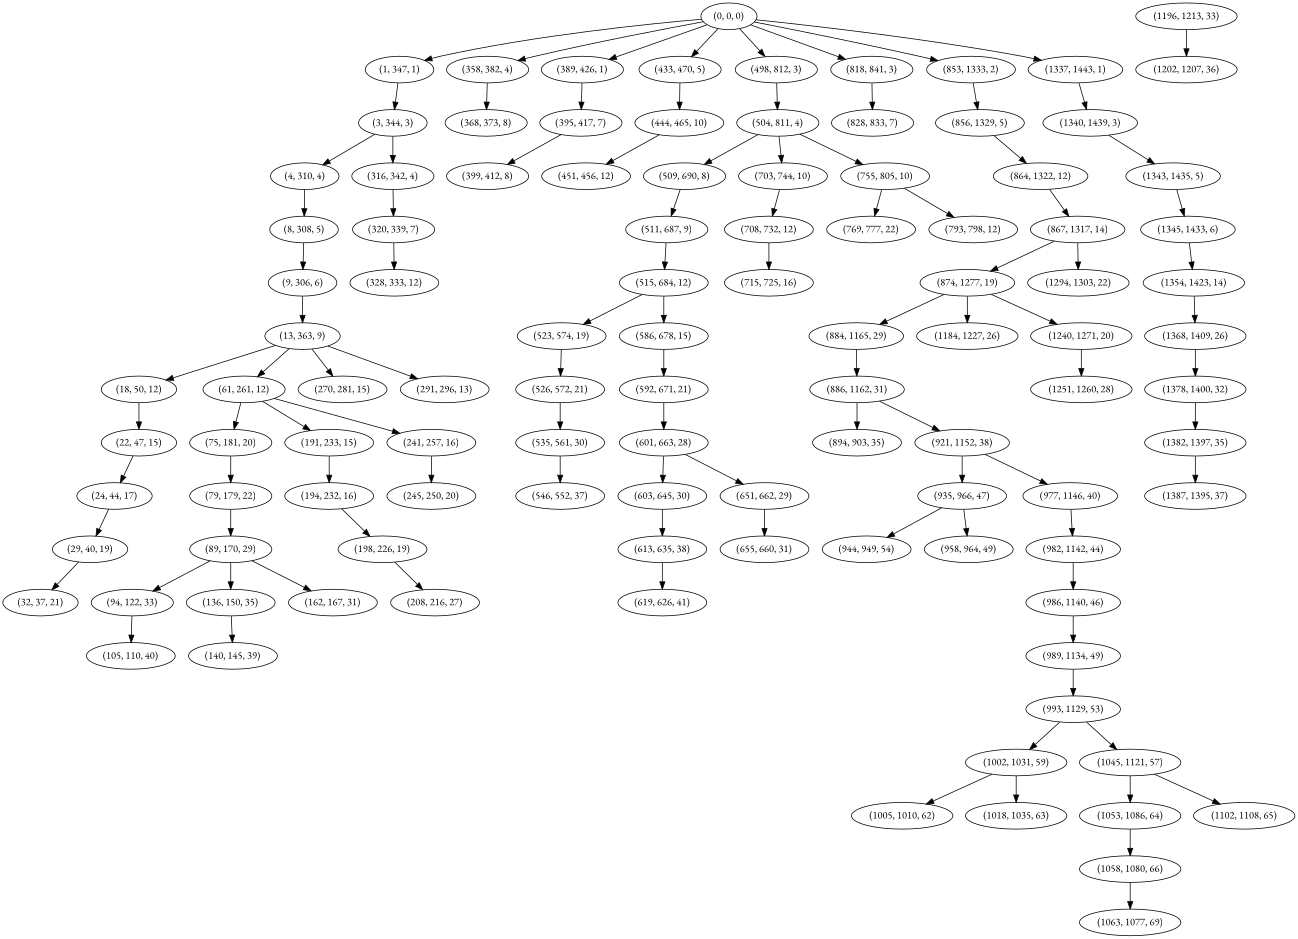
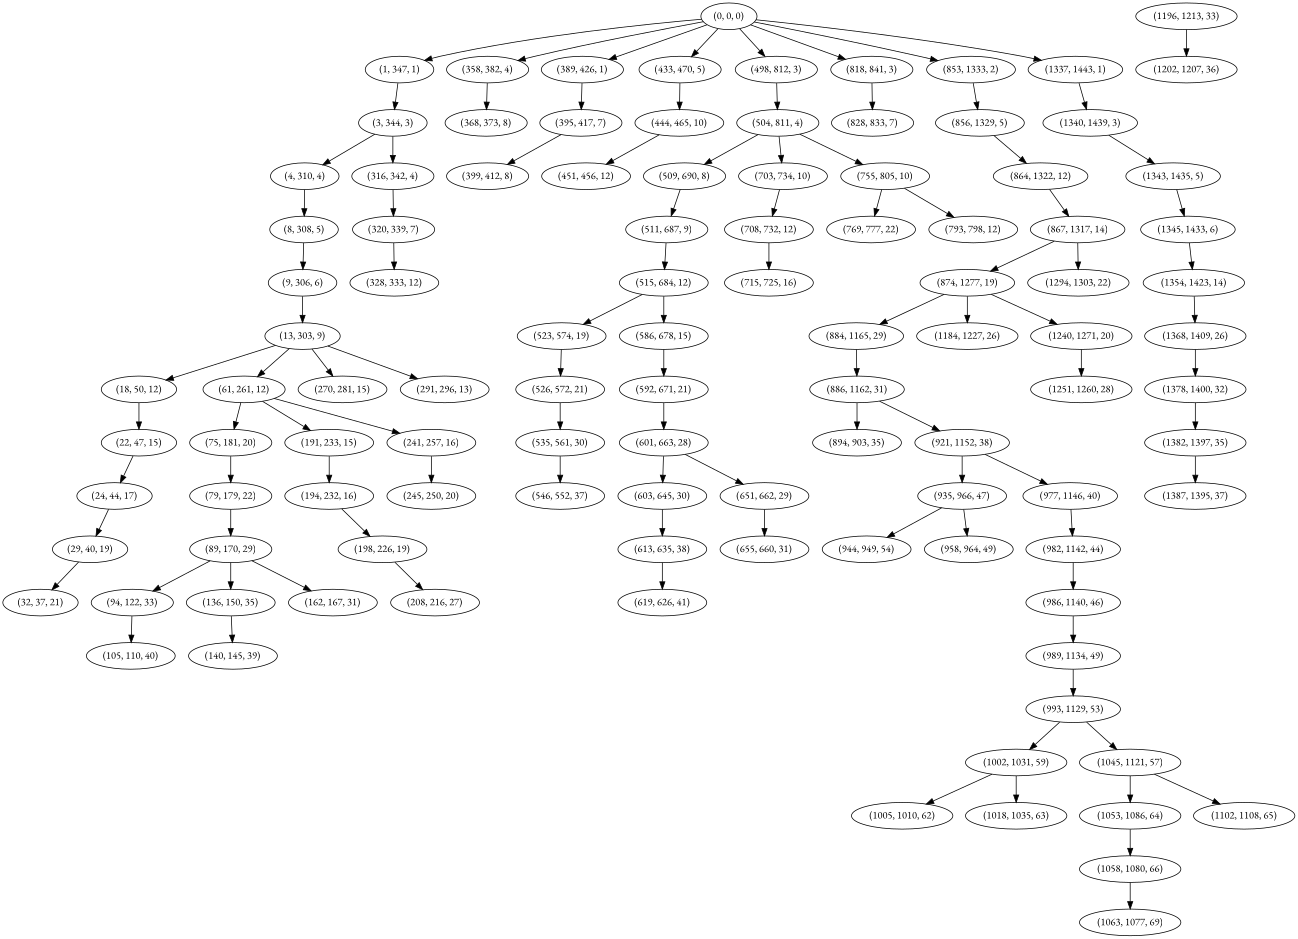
  digraph {
    fontname="EB Garamond"
    node [fontname="EB Garamond"]
    edge [fontname="EB Garamond"]
    "(0, 0, 0)"
    "(1, 347, 1)"
    "(358, 382, 4)"
    "(389, 426, 1)"
    "(433, 470, 5)"
    "(498, 812, 3)"
    "(818, 841, 3)"
    "(853, 1333, 2)"
    "(1337, 1443, 1)"
    "(3, 344, 3)"
    "(368, 373, 8)"
    "(395, 417, 7)"
    "(444, 465, 10)"
    "(504, 811, 4)"
    "(828, 833, 7)"
    "(856, 1329, 5)"
    "(1340, 1439, 3)"
    "(4, 310, 4)"
    "(316, 342, 4)"
    "(8, 308, 5)"
    "(320, 339, 7)"
    "(9, 306, 6)"
-   "(13, 303, 9)" [label="(13, 363, 9)"]
+   "(13, 303, 9)"
    "(18, 50, 12)"
    "(61, 261, 12)"
    "(270, 281, 15)"
    "(291, 296, 13)"
    "(22, 47, 15)"
    "(75, 181, 20)"
    "(191, 233, 15)"
    "(241, 257, 16)"
    "(24, 44, 17)"
    "(29, 40, 19)"
    "(32, 37, 21)"
    "(79, 179, 22)"
    "(194, 232, 16)"
    "(245, 250, 20)"
    "(89, 170, 29)"
    "(94, 122, 33)"
    "(136, 150, 35)"
    "(162, 167, 31)"
    "(105, 110, 40)"
    "(140, 145, 39)"
    n44 [label="(198, 226, 19)"]
    "(208, 216, 27)"
    "(328, 333, 12)"
    "(399, 412, 8)"
    "(451, 456, 12)"
    "(509, 690, 8)"
-   "(703, 734, 10)" [label="(703, 744, 10)"]
+   "(703, 734, 10)"
    "(755, 805, 10)"
    "(511, 687, 9)"
    "(708, 732, 12)"
    "(769, 777, 22)"
    "(793, 798, 12)"
    "(515, 684, 12)"
    "(523, 574, 19)"
    "(586, 678, 15)"
    "(526, 572, 21)"
    "(592, 671, 21)"
    "(535, 561, 30)"
    "(546, 552, 37)"
    "(601, 663, 28)"
    "(603, 645, 30)"
    "(651, 662, 29)"
    "(613, 635, 38)"
    "(655, 660, 31)"
    "(619, 626, 41)"
    "(715, 725, 16)"
    "(864, 1322, 12)"
    "(867, 1317, 14)"
    "(874, 1277, 19)"
    "(1294, 1303, 22)"
    "(884, 1165, 29)"
    "(1184, 1227, 26)"
    "(1240, 1271, 20)"
    "(886, 1162, 31)"
    "(1251, 1260, 28)"
    "(894, 903, 35)"
    "(921, 1152, 38)"
    "(935, 966, 47)"
    "(977, 1146, 40)"
    "(944, 949, 54)"
    "(958, 964, 49)"
    "(982, 1142, 44)"
    "(986, 1140, 46)"
    "(989, 1134, 49)"
    "(993, 1129, 53)"
    "(1002, 1031, 59)"
    "(1045, 1121, 57)"
    "(1005, 1010, 62)"
    n92 [label="(1018, 1035, 63)"]
    "(1053, 1086, 64)"
    "(1102, 1108, 65)"
    "(1058, 1080, 66)"
    "(1063, 1077, 69)"
    "(1196, 1213, 33)"
    "(1202, 1207, 36)"
    "(1343, 1435, 5)"
    "(1345, 1433, 6)"
    "(1354, 1423, 14)"
    "(1368, 1409, 26)"
    "(1378, 1400, 32)"
    "(1382, 1397, 35)"
    "(1387, 1395, 37)"
    "(0, 0, 0)" -> "(1, 347, 1)"
    "(0, 0, 0)" -> "(358, 382, 4)"
    "(0, 0, 0)" -> "(389, 426, 1)"
    "(0, 0, 0)" -> "(433, 470, 5)"
    "(0, 0, 0)" -> "(498, 812, 3)"
    "(0, 0, 0)" -> "(818, 841, 3)"
    "(0, 0, 0)" -> "(853, 1333, 2)"
    "(0, 0, 0)" -> "(1337, 1443, 1)"
    "(1, 347, 1)" -> "(3, 344, 3)"
    "(358, 382, 4)" -> "(368, 373, 8)"
    "(389, 426, 1)" -> "(395, 417, 7)"
    "(433, 470, 5)" -> "(444, 465, 10)"
    "(498, 812, 3)" -> "(504, 811, 4)"
    "(818, 841, 3)" -> "(828, 833, 7)"
    "(853, 1333, 2)" -> "(856, 1329, 5)"
    "(1337, 1443, 1)" -> "(1340, 1439, 3)"
    "(3, 344, 3)" -> "(4, 310, 4)"
    "(3, 344, 3)" -> "(316, 342, 4)"
    "(395, 417, 7)" -> "(399, 412, 8)"
    "(444, 465, 10)" -> "(451, 456, 12)"
    "(504, 811, 4)" -> "(509, 690, 8)"
    "(504, 811, 4)" -> "(703, 734, 10)"
    "(504, 811, 4)" -> "(755, 805, 10)"
    "(856, 1329, 5)" -> "(864, 1322, 12)"
    "(1340, 1439, 3)" -> "(1343, 1435, 5)"
    "(4, 310, 4)" -> "(8, 308, 5)"
    "(316, 342, 4)" -> "(320, 339, 7)"
    "(8, 308, 5)" -> "(9, 306, 6)"
    "(320, 339, 7)" -> "(328, 333, 12)"
    "(9, 306, 6)" -> "(13, 303, 9)"
    "(13, 303, 9)" -> "(18, 50, 12)"
    "(13, 303, 9)" -> "(61, 261, 12)"
    "(13, 303, 9)" -> "(270, 281, 15)"
    "(13, 303, 9)" -> "(291, 296, 13)"
    "(18, 50, 12)" -> "(22, 47, 15)"
    "(61, 261, 12)" -> "(75, 181, 20)"
    "(61, 261, 12)" -> "(191, 233, 15)"
    "(61, 261, 12)" -> "(241, 257, 16)"
    "(22, 47, 15)" -> "(24, 44, 17)"
    "(75, 181, 20)" -> "(79, 179, 22)"
    "(191, 233, 15)" -> "(194, 232, 16)"
    "(241, 257, 16)" -> "(245, 250, 20)"
    "(24, 44, 17)" -> "(29, 40, 19)"
    "(29, 40, 19)" -> "(32, 37, 21)"
    "(79, 179, 22)" -> "(89, 170, 29)"
    "(194, 232, 16)" -> n44
    "(89, 170, 29)" -> "(94, 122, 33)"
    "(89, 170, 29)" -> "(136, 150, 35)"
    "(89, 170, 29)" -> "(162, 167, 31)"
    "(94, 122, 33)" -> "(105, 110, 40)"
    "(136, 150, 35)" -> "(140, 145, 39)"
    n44 -> "(208, 216, 27)"
    "(509, 690, 8)" -> "(511, 687, 9)"
    "(703, 734, 10)" -> "(708, 732, 12)"
    "(755, 805, 10)" -> "(769, 777, 22)"
    "(755, 805, 10)" -> "(793, 798, 12)"
    "(511, 687, 9)" -> "(515, 684, 12)"
    "(708, 732, 12)" -> "(715, 725, 16)"
    "(515, 684, 12)" -> "(523, 574, 19)"
    "(515, 684, 12)" -> "(586, 678, 15)"
    "(523, 574, 19)" -> "(526, 572, 21)"
    "(586, 678, 15)" -> "(592, 671, 21)"
    "(526, 572, 21)" -> "(535, 561, 30)"
    "(592, 671, 21)" -> "(601, 663, 28)"
    "(535, 561, 30)" -> "(546, 552, 37)"
    "(601, 663, 28)" -> "(603, 645, 30)"
    "(601, 663, 28)" -> "(651, 662, 29)"
    "(603, 645, 30)" -> "(613, 635, 38)"
    "(651, 662, 29)" -> "(655, 660, 31)"
    "(613, 635, 38)" -> "(619, 626, 41)"
    "(864, 1322, 12)" -> "(867, 1317, 14)"
    "(867, 1317, 14)" -> "(874, 1277, 19)"
    "(867, 1317, 14)" -> "(1294, 1303, 22)"
    "(874, 1277, 19)" -> "(884, 1165, 29)"
    "(874, 1277, 19)" -> "(1184, 1227, 26)"
    "(874, 1277, 19)" -> "(1240, 1271, 20)"
    "(884, 1165, 29)" -> "(886, 1162, 31)"
    "(1240, 1271, 20)" -> "(1251, 1260, 28)"
    "(886, 1162, 31)" -> "(894, 903, 35)"
    "(886, 1162, 31)" -> "(921, 1152, 38)"
    "(921, 1152, 38)" -> "(935, 966, 47)"
    "(921, 1152, 38)" -> "(977, 1146, 40)"
    "(935, 966, 47)" -> "(944, 949, 54)"
    "(935, 966, 47)" -> "(958, 964, 49)"
    "(977, 1146, 40)" -> "(982, 1142, 44)"
    "(982, 1142, 44)" -> "(986, 1140, 46)"
    "(986, 1140, 46)" -> "(989, 1134, 49)"
    "(989, 1134, 49)" -> "(993, 1129, 53)"
    "(993, 1129, 53)" -> "(1002, 1031, 59)"
    "(993, 1129, 53)" -> "(1045, 1121, 57)"
    "(1002, 1031, 59)" -> "(1005, 1010, 62)"
    "(1002, 1031, 59)" -> n92
    "(1045, 1121, 57)" -> "(1053, 1086, 64)"
    "(1045, 1121, 57)" -> "(1102, 1108, 65)"
    "(1053, 1086, 64)" -> "(1058, 1080, 66)"
    "(1058, 1080, 66)" -> "(1063, 1077, 69)"
    "(1196, 1213, 33)" -> "(1202, 1207, 36)"
    "(1343, 1435, 5)" -> "(1345, 1433, 6)"
    "(1345, 1433, 6)" -> "(1354, 1423, 14)"
    "(1354, 1423, 14)" -> "(1368, 1409, 26)"
    "(1368, 1409, 26)" -> "(1378, 1400, 32)"
    "(1378, 1400, 32)" -> "(1382, 1397, 35)"
    "(1382, 1397, 35)" -> "(1387, 1395, 37)"
  }
